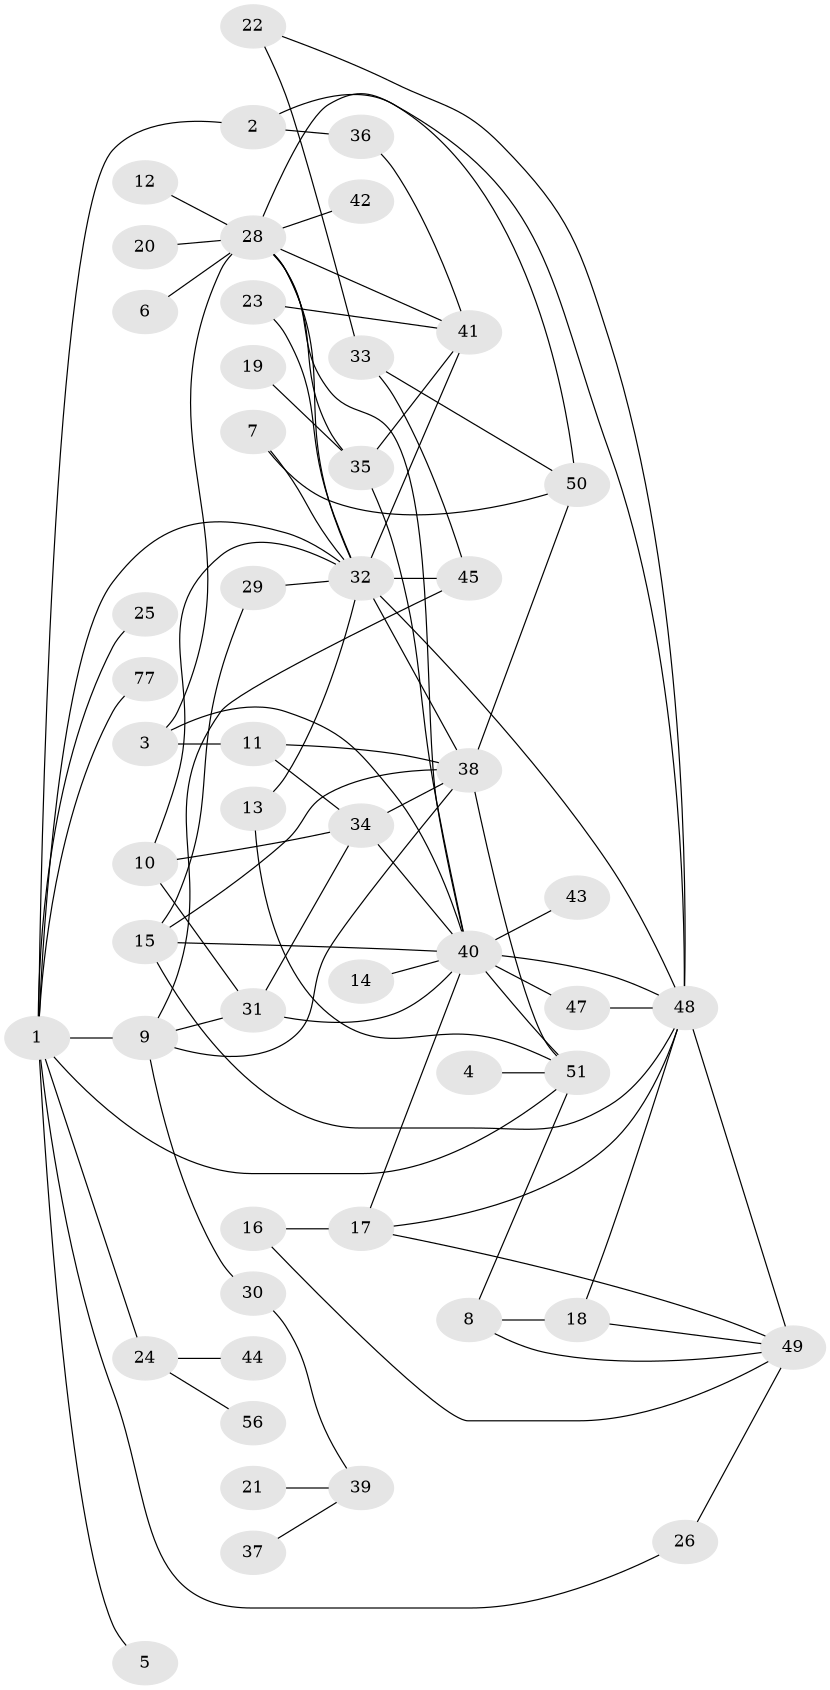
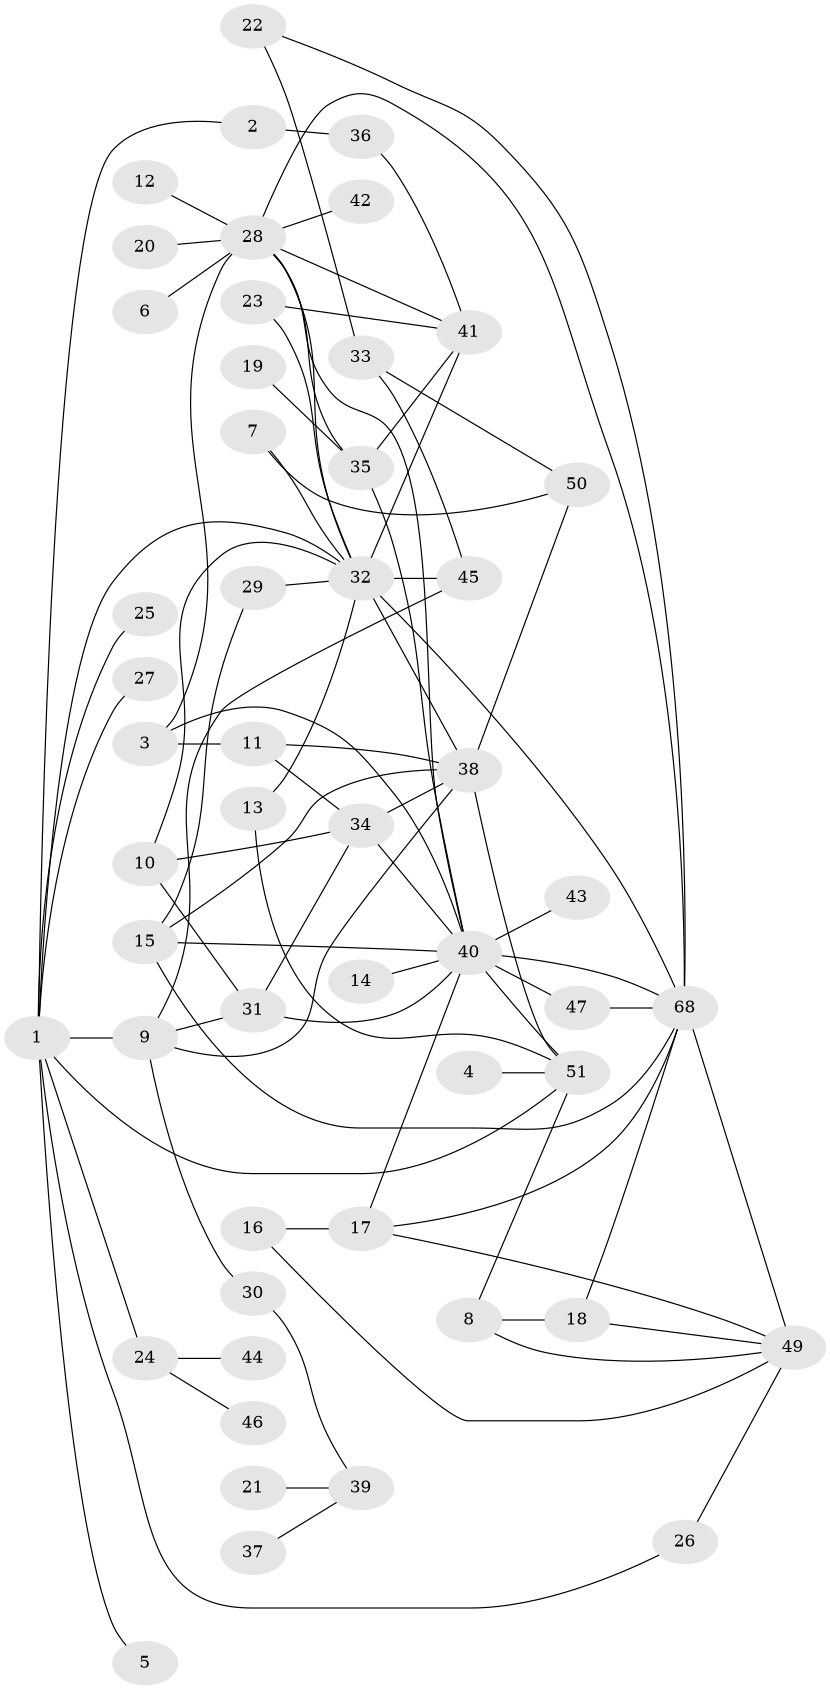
  graph {
    rankdir=LR
    node [color=gray90 style=filled]
    edge [weight=1.0]
    1
    2
    5
    9
    24
    25
    26
-   27 [label=77]
+   27
    32
    51
    36
    50
    30
    31
    38
    45
    44
-   46 [label=56]
+   46
    49
-   48
+   48 [label=68]
    41
    3
    11
    28
    40
    34
    35
    42
    43
    47
    4
    6
    7
    8
    18
    39
    10
    12
    13
    14
    15
    29
    16
    17
    19
    20
    21
    22
    33
    23
    37
    1 -- 2
    1 -- 5
    1 -- 9
    1 -- 24
    1 -- 25
    1 -- 26
    1 -- 27
    1 -- 32
    1 -- 51
    2 -- 36
-   2 -- 50
    9 -- 30
    9 -- 31
    9 -- 38
    9 -- 45
    24 -- 44
    24 -- 46
    26 -- 49
    32 -- 38
    32 -- 45
    32 -- 48
    32 -- 41 [weight=2.0]
    36 -- 41
    30 -- 39
    31 -- 40
    31 -- 34
    38 -- 51
    38 -- 50
    48 -- 49
    3 -- 11
    3 -- 28
    3 -- 40
    11 -- 38
    11 -- 34
    28 -- 32
    28 -- 48
    28 -- 41
    28 -- 40
    28 -- 35
    28 -- 42
    40 -- 51
    40 -- 48
    40 -- 43
    40 -- 47
    34 -- 38
    34 -- 40
    35 -- 41
    35 -- 40
    47 -- 48
    4 -- 51
    6 -- 28
    7 -- 32
    7 -- 50
    8 -- 51
    8 -- 49
    8 -- 18
    18 -- 49
    18 -- 48
    10 -- 32
    10 -- 31
    10 -- 34
    12 -- 28
    13 -- 32
    13 -- 51
    14 -- 40
    15 -- 38
    15 -- 48
    15 -- 40
    15 -- 29
    29 -- 32
    16 -- 49
    16 -- 17
    17 -- 49
    17 -- 48
    17 -- 40 [weight=2.0]
    19 -- 35
    20 -- 28
    21 -- 39
    22 -- 48
    22 -- 33
    33 -- 50
    33 -- 45
    23 -- 32
    23 -- 41
    37 -- 39
  }
